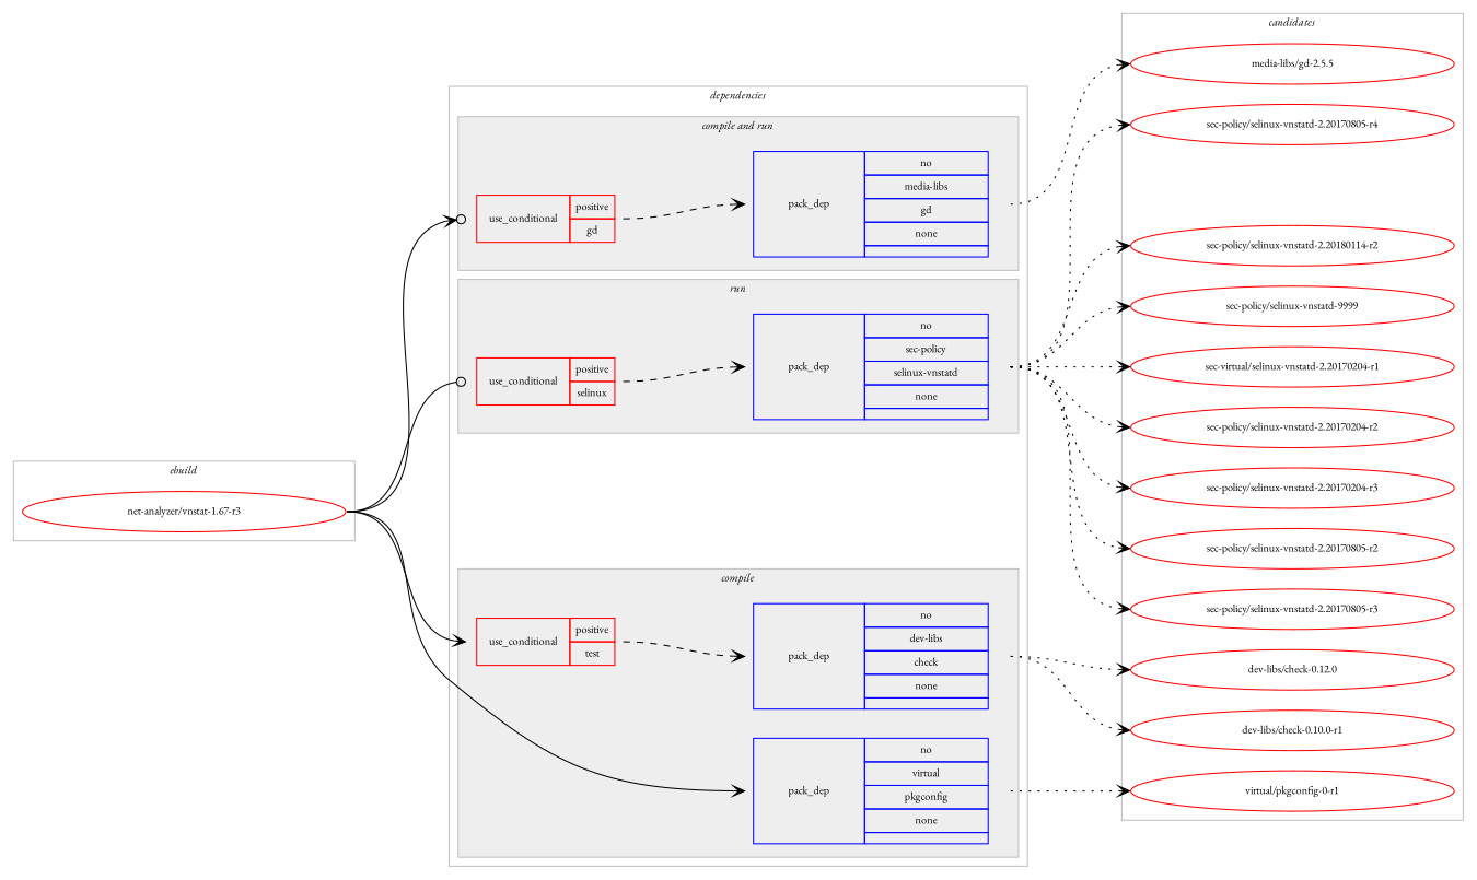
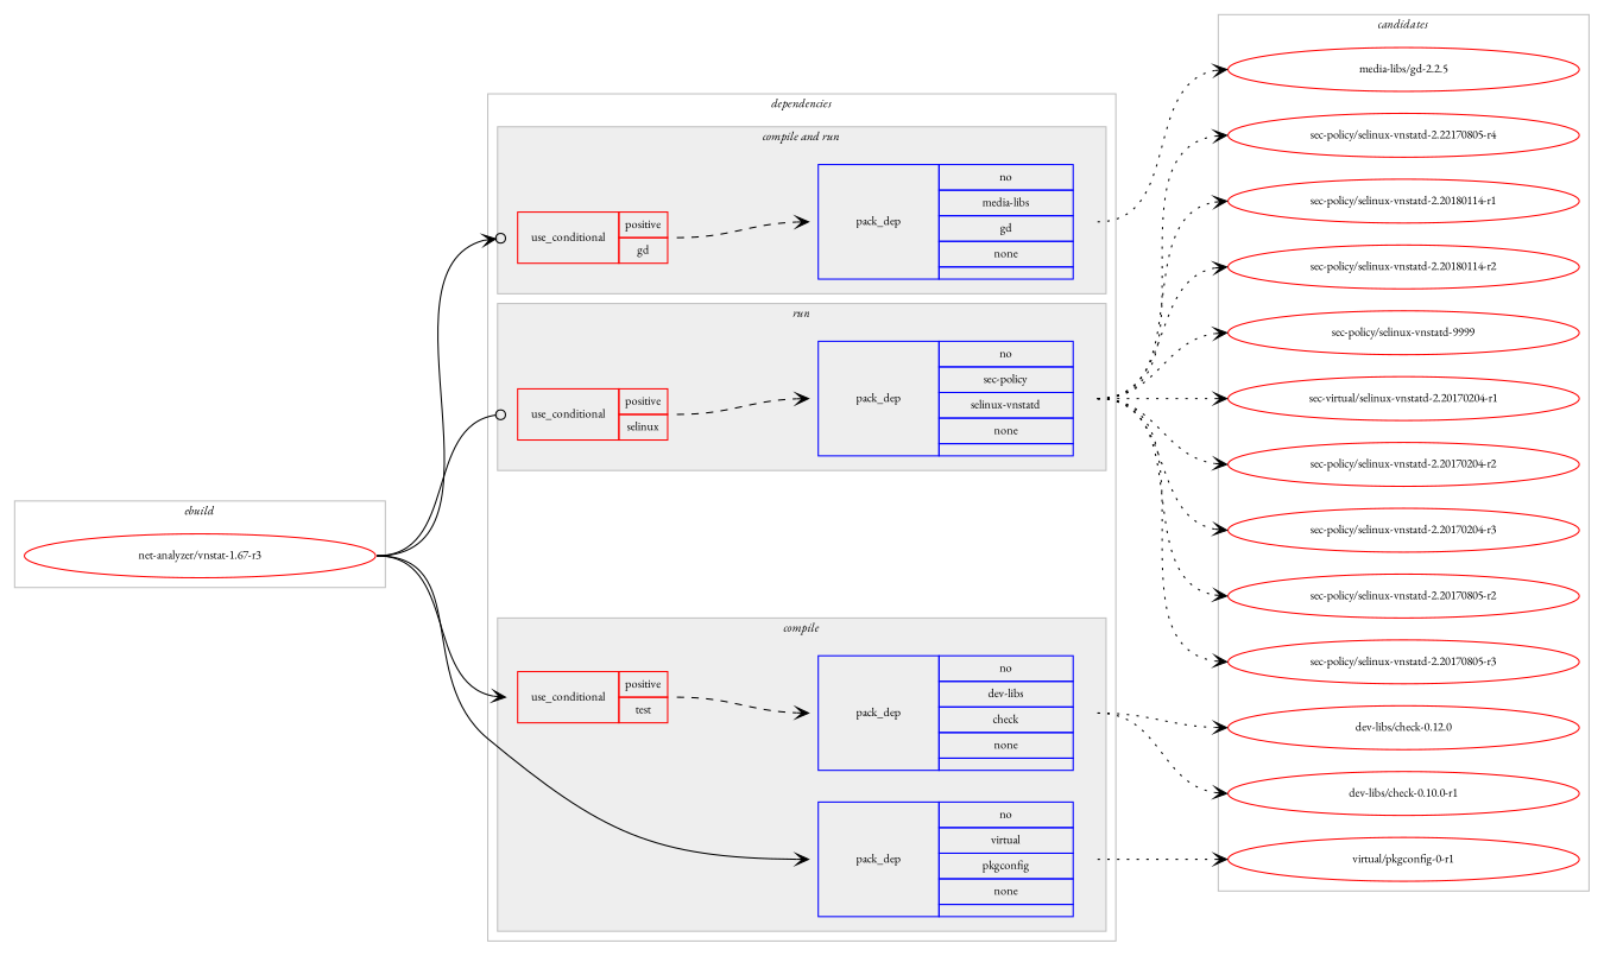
  digraph {
    compound=true
    concentrate=true
    fontname="EB Garamond"
    fontsize=10
    newrank=true
    rankdir=LR
    ranksep=1.5
    node [color=red fontname="EB Garamond" fontsize=10]
    edge [arrowhead=vee fontname="EB Garamond" headport=w style=dotted tailport=e weight=100]
    n1 [label="net-analyzer/vnstat-1.67-r3" width=4]
    n2 [color=blue label=<<TABLE BORDER="0" CELLBORDER="1" CELLSPACING="0" CELLPADDING="4" WIDTH="220"><TR><TD ROWSPAN="6" CELLPADDING="30">pack_dep</TD></TR><TR><TD WIDTH="110">no</TD></TR><TR><TD>dev-libs</TD></TR><TR><TD>check</TD></TR><TR><TD>none</TD></TR><TR><TD></TD></TR></TABLE>> shape=none]
    n3 [label=<<TABLE BORDER="0" CELLBORDER="1" CELLSPACING="0" CELLPADDING="4"><TR><TD ROWSPAN="3" CELLPADDING="10">use_conditional</TD></TR><TR><TD>positive</TD></TR><TR><TD>test</TD></TR></TABLE>> shape=none]
    n4 [color=blue label=<<TABLE BORDER="0" CELLBORDER="1" CELLSPACING="0" CELLPADDING="4" WIDTH="220"><TR><TD ROWSPAN="6" CELLPADDING="30">pack_dep</TD></TR><TR><TD WIDTH="110">no</TD></TR><TR><TD>virtual</TD></TR><TR><TD>pkgconfig</TD></TR><TR><TD>none</TD></TR><TR><TD></TD></TR></TABLE>> shape=none]
    n5 [color=blue label=<<TABLE BORDER="0" CELLBORDER="1" CELLSPACING="0" CELLPADDING="4" WIDTH="220"><TR><TD ROWSPAN="6" CELLPADDING="30">pack_dep</TD></TR><TR><TD WIDTH="110">no</TD></TR><TR><TD>media-libs</TD></TR><TR><TD>gd</TD></TR><TR><TD>none</TD></TR><TR><TD></TD></TR></TABLE>> shape=none]
    n6 [label=<<TABLE BORDER="0" CELLBORDER="1" CELLSPACING="0" CELLPADDING="4"><TR><TD ROWSPAN="3" CELLPADDING="10">use_conditional</TD></TR><TR><TD>positive</TD></TR><TR><TD>gd</TD></TR></TABLE>> shape=none]
    n7 [color=blue label=<<TABLE BORDER="0" CELLBORDER="1" CELLSPACING="0" CELLPADDING="4" WIDTH="220"><TR><TD ROWSPAN="6" CELLPADDING="30">pack_dep</TD></TR><TR><TD WIDTH="110">no</TD></TR><TR><TD>sec-policy</TD></TR><TR><TD>selinux-vnstatd</TD></TR><TR><TD>none</TD></TR><TR><TD></TD></TR></TABLE>> shape=none]
    n8 [label=<<TABLE BORDER="0" CELLBORDER="1" CELLSPACING="0" CELLPADDING="4"><TR><TD ROWSPAN="3" CELLPADDING="10">use_conditional</TD></TR><TR><TD>positive</TD></TR><TR><TD>selinux</TD></TR></TABLE>> shape=none]
    n9 [label="dev-libs/check-0.10.0-r1" width=4]
    n10 [label="dev-libs/check-0.12.0" width=4]
    n11 [label="virtual/pkgconfig-0-r1" width=4]
-   n12 [label="media-libs/gd-2.5.5" width=4]
+   n12 [label="media-libs/gd-2.2.5" width=4]
    n13 [label="sec-virtual/selinux-vnstatd-2.20170204-r1" width=4]
    n14 [label="sec-policy/selinux-vnstatd-2.20170204-r2" width=4]
    n15 [label="sec-policy/selinux-vnstatd-2.20170204-r3" width=4]
    n16 [label="sec-policy/selinux-vnstatd-2.20170805-r2" width=4]
    n17 [label="sec-policy/selinux-vnstatd-2.20170805-r3" width=4]
-   n18 [label="sec-policy/selinux-vnstatd-2.20170805-r4" width=4]
+   n18 [label="sec-policy/selinux-vnstatd-2.22170805-r4" width=4]
+   n19 [label="sec-policy/selinux-vnstatd-2.20180114-r1" width=4]
    n20 [label="sec-policy/selinux-vnstatd-2.20180114-r2" width=4]
    n21 [label="sec-policy/selinux-vnstatd-9999" width=4]
    subgraph cluster_1 {
      color=gray
      label=<<i>ebuild</i>>
      rank=same
      n1
    }
    subgraph cluster_2 {
      color=gray
      label=<<i>dependencies</i>>
      subgraph cluster_3 {
        color=gray
        fillcolor="#eeeeee"
        label=<<i>compile</i>>
        style=filled
        subgraph sub_4 {
          color=gray
          fillcolor="#eeeeee"
          label=<<i>compile</i>>
          style=filled
          n3
          subgraph sub_5 {
            color=gray
            fillcolor="#eeeeee"
            label=<<i>compile</i>>
            style=filled
            n2
          }
        }
        subgraph sub_6 {
          color=gray
          fillcolor="#eeeeee"
          label=<<i>compile</i>>
          style=filled
          n4
        }
      }
      subgraph cluster_7 {
        color=gray
        fillcolor="#eeeeee"
        label=<<i>compile and run</i>>
        style=filled
        subgraph sub_8 {
          color=gray
          fillcolor="#eeeeee"
          label=<<i>compile and run</i>>
          style=filled
          n6
          subgraph sub_9 {
            color=gray
            fillcolor="#eeeeee"
            label=<<i>compile and run</i>>
            style=filled
            n5
          }
        }
      }
      subgraph cluster_10 {
        color=gray
        fillcolor="#eeeeee"
        label=<<i>run</i>>
        style=filled
        subgraph sub_11 {
          color=gray
          fillcolor="#eeeeee"
          label=<<i>run</i>>
          style=filled
          n8
          subgraph sub_12 {
            color=gray
            fillcolor="#eeeeee"
            label=<<i>run</i>>
            style=filled
            n7
          }
        }
      }
    }
    subgraph cluster_13 {
      color=gray
      label=<<i>candidates</i>>
      rank=same
      subgraph sub_14 {
        color=black
        label=<<i>candidates</i>>
        nodesep=1
        rank=same
        n9
        n10
      }
      subgraph sub_15 {
        color=black
        label=<<i>candidates</i>>
        nodesep=1
        rank=same
        n11
      }
      subgraph sub_16 {
        color=black
        label=<<i>candidates</i>>
        nodesep=1
        rank=same
        n12
      }
      subgraph sub_17 {
        color=black
        label=<<i>candidates</i>>
        nodesep=1
        rank=same
        n13
        n14
        n15
        n16
        n17
        n18
+       n19
        n20
        n21
      }
    }
    n1 -> n3 [style=solid weight=20]
    n1 -> n4 [style=solid weight=20]
    n1 -> n6 [arrowhead=odotvee style=solid weight=20]
    n1 -> n8 [arrowhead=odot style=solid weight=20]
    n2 -> n9
    n2 -> n10
    n3 -> n2 [style=dashed weight=20]
    n4 -> n11
    n5 -> n12
    n6 -> n5 [style=dashed weight=20]
    n7 -> n13
    n7 -> n14
    n7 -> n15
    n7 -> n16
    n7 -> n17
    n7 -> n18
+   n7 -> n19
    n7 -> n20
    n7 -> n21
    n8 -> n7 [style=dashed weight=20]
  }
